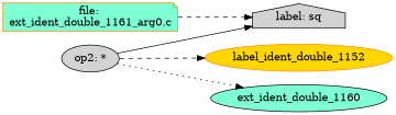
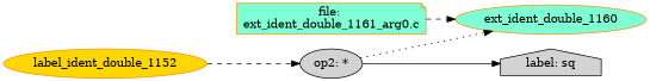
  digraph {
    rankdir=LR
    node [color=black fillcolor=aquamarine shape=ellipse style=filled]
    edge [style=dashed]
    n1 [color=darkorange label="file: \next_ident_double_1161_arg0.c" shape=note]
    n2 [fillcolor=lightgrey label="label: sq" shape=house]
    n3 [fillcolor=lightgrey label="op2: *"]
    n4 [color=darkorange fillcolor=gold label=label_ident_double_1152]
-   n5 [label=ext_ident_double_1160]
-   n1 -> n2
+   n5 [color=darkorange label=ext_ident_double_1160]
+   n1 -> n5
    n3 -> n2 [style=solid]
-   n3 -> n4
+   n4 -> n3
    n3 -> n5 [style=dotted]
  }
